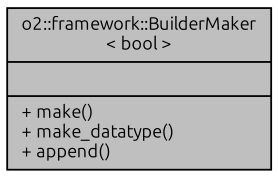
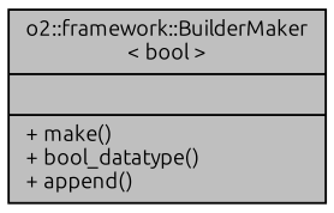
  digraph {
    fontname=Ubuntu
-   n1 [color=black fillcolor=grey75 fontcolor=black fontname=Ubuntu fontsize=10 height=0.2 label="{o2::framework::BuilderMaker\l\< bool \>\n||+ make()\l+ make_datatype()\l+ append()\l}" shape=record style=filled width=0.4]
+   n1 [color=black fillcolor=grey75 fontcolor=black fontname=Ubuntu fontsize=10 height=0.2 label="{o2::framework::BuilderMaker\l\< bool \>\n||+ make()\l+ bool_datatype()\l+ append()\l}" shape=record style=filled width=0.4]
  }
